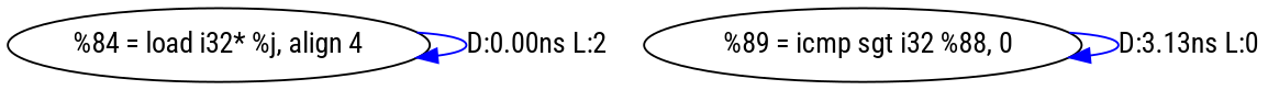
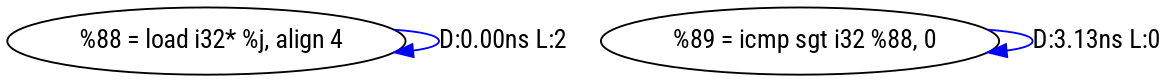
  digraph {
    fontname="Roboto Condensed"
    node [fontname="Roboto Condensed"]
    edge [color=blue fontname="Roboto Condensed"]
-   n1 [label="%84 = load i32* %j, align 4"]
+   n1 [label="  %88 = load i32* %j, align 4"]
    n2 [label="  %89 = icmp sgt i32 %88, 0"]
    n1 -> n1 [label="D:0.00ns L:2"]
    n2 -> n2 [label="D:3.13ns L:0"]
  }
